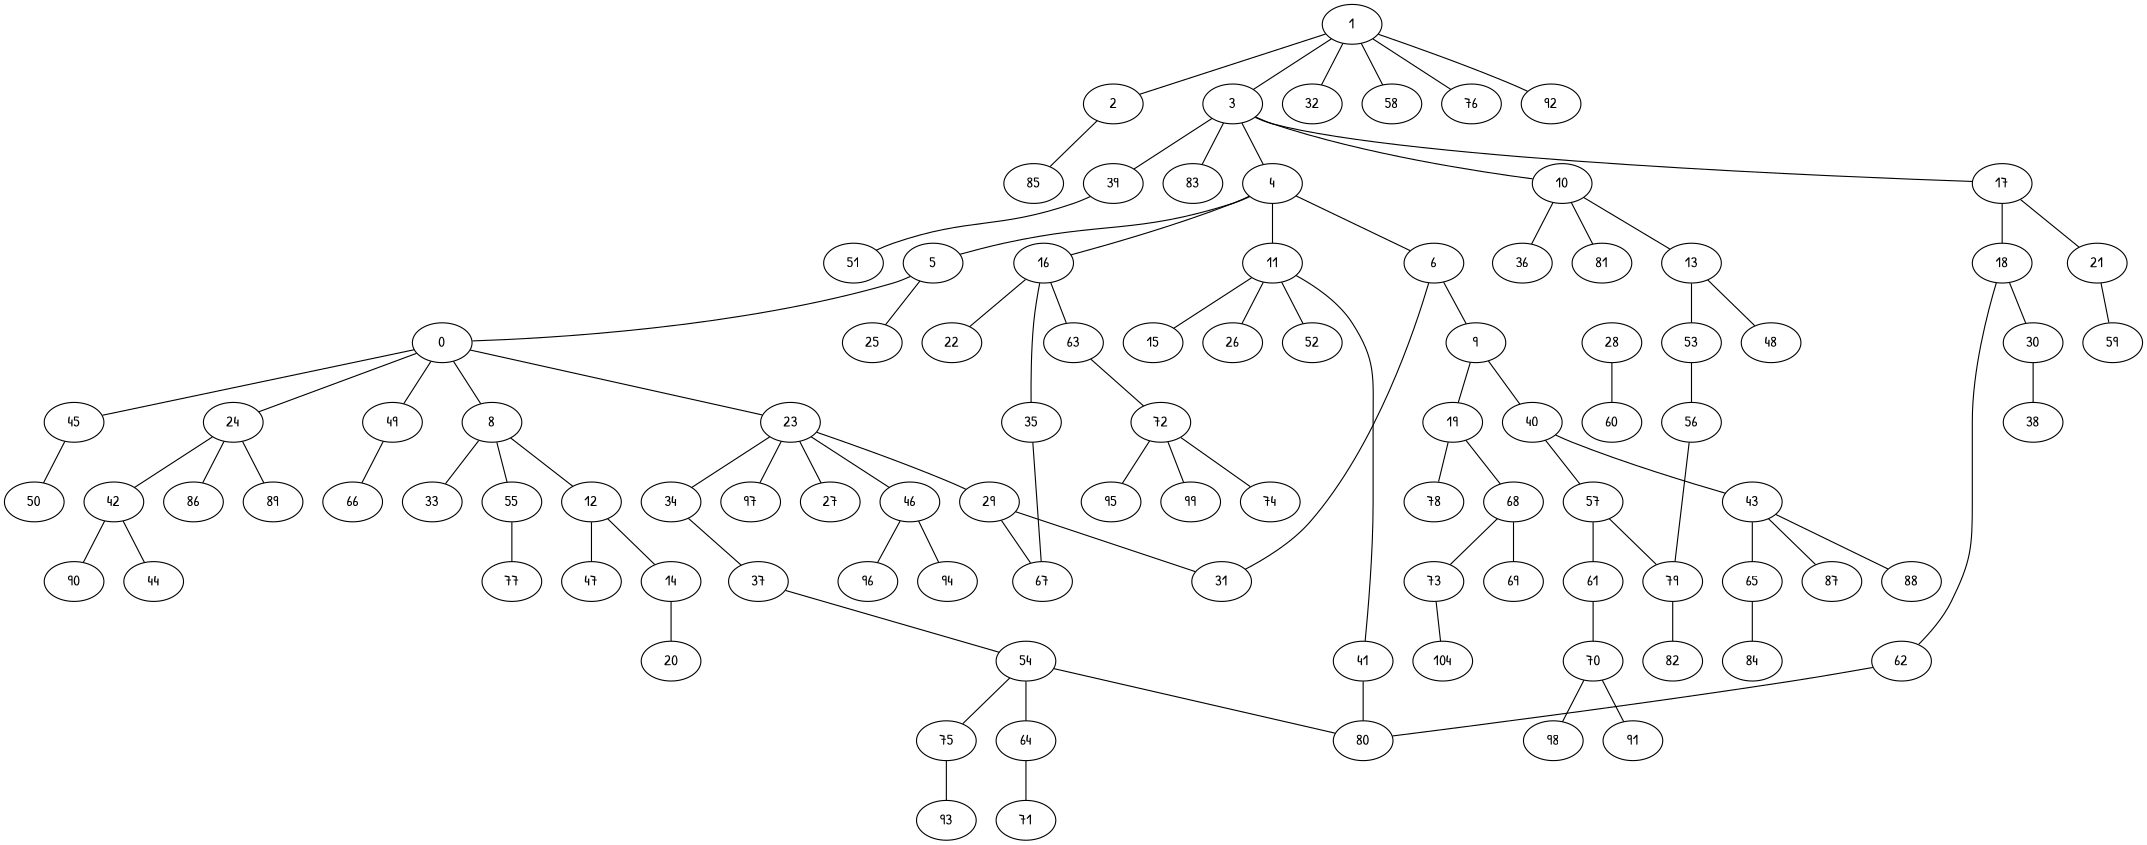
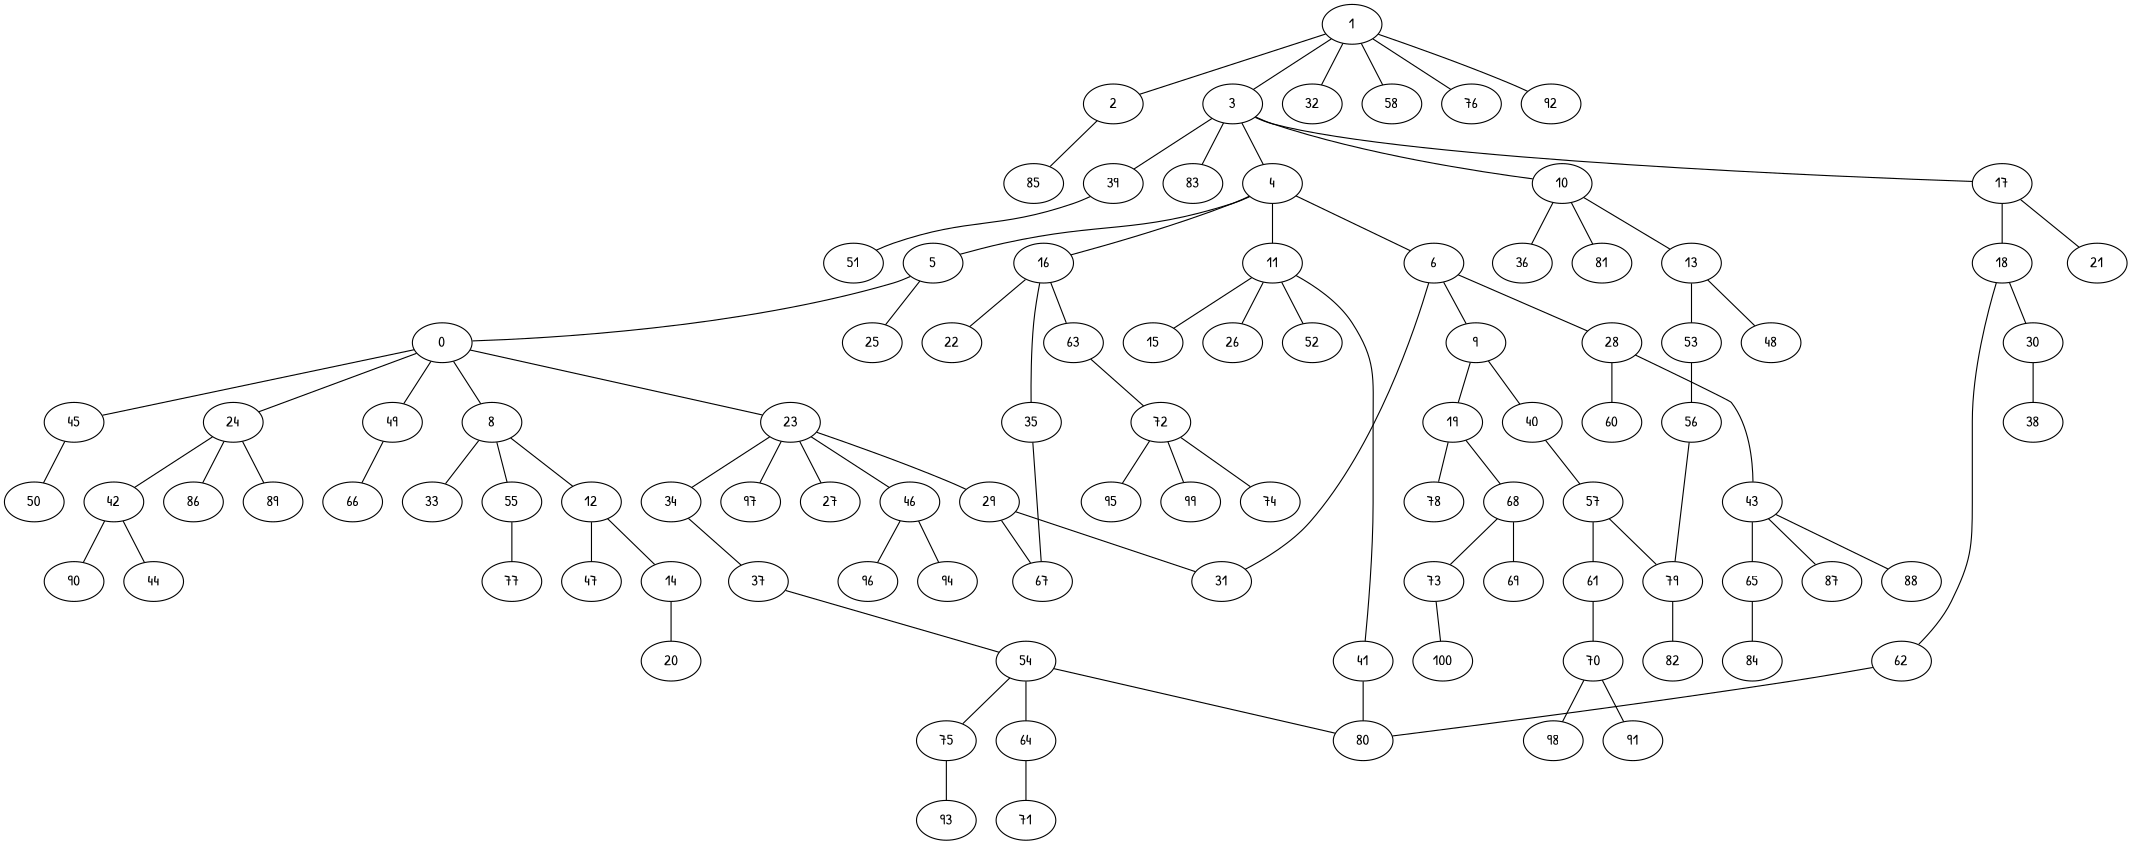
  graph {
    fontname="Patrick Hand"
    node [fontname="Patrick Hand"]
    edge [fontname="Patrick Hand"]
    1
    2
    3
    32
    58
    76
    92
    85
    4
    10
    17
    39
    83
    5
    6
    11
    16
    13
    36
    81
    18
    21
    51
    n24 [label=0]
    25
    9
    28
    31
    15
    26
    41
    52
    22
    35
    63
    48
    53
    30
    62
-   59
    8
    23
    24
    45
    49
    19
    40
    43
    60
    80
    67
    72
    12
    33
    55
    27
    29
    34
    46
    97
    42
    86
    89
    50
    66
    68
    78
    57
    65
    87
    88
    14
    47
    77
    37
    94
    96
    44
    90
    20
    69
    73
    79
    61
    56
    74
    95
    99
    38
-   100 [label=104]
+   100
    54
    84
    64
    75
    71
    93
    82
    70
    91
    98
    1 -- 2
    1 -- 3
    1 -- 32
    1 -- 58
    1 -- 76
    1 -- 92
    2 -- 85
    3 -- 4
    3 -- 10
    3 -- 17
    3 -- 39
    3 -- 83
    4 -- 5
    4 -- 6
    4 -- 11
    4 -- 16
    10 -- 13
    10 -- 36
    10 -- 81
    17 -- 18
    17 -- 21
    39 -- 51
    5 -- n24
    5 -- 25
    6 -- 9
+   6 -- 28
    6 -- 31
    11 -- 15
    11 -- 26
    11 -- 41
    11 -- 52
    16 -- 22
    16 -- 35
    16 -- 63
    13 -- 48
    13 -- 53
    18 -- 30
    18 -- 62
-   21 -- 59
    n24 -- 8
    n24 -- 23
    n24 -- 24
    n24 -- 45
    n24 -- 49
    9 -- 19
    9 -- 40
-   40 -- 43
+   28 -- 43
    28 -- 60
    41 -- 80
    35 -- 67
    63 -- 72
    53 -- 56
    30 -- 38
    62 -- 80
    8 -- 12
    8 -- 33
    8 -- 55
    23 -- 27
    23 -- 29
    23 -- 34
    23 -- 46
    23 -- 97
    24 -- 42
    24 -- 86
    24 -- 89
    45 -- 50
    49 -- 66
    19 -- 68
    19 -- 78
    40 -- 57
    43 -- 65
    43 -- 87
    43 -- 88
    72 -- 74
    72 -- 95
    72 -- 99
    12 -- 14
    12 -- 47
    55 -- 77
    29 -- 31
    29 -- 67
    34 -- 37
    46 -- 94
    46 -- 96
    42 -- 44
    42 -- 90
    68 -- 69
    68 -- 73
    57 -- 79
    57 -- 61
    65 -- 84
    14 -- 20
    37 -- 54
    73 -- 100
    79 -- 82
    61 -- 70
    56 -- 79
    54 -- 80
    54 -- 64
    54 -- 75
    64 -- 71
    75 -- 93
    70 -- 91
    70 -- 98
  }
